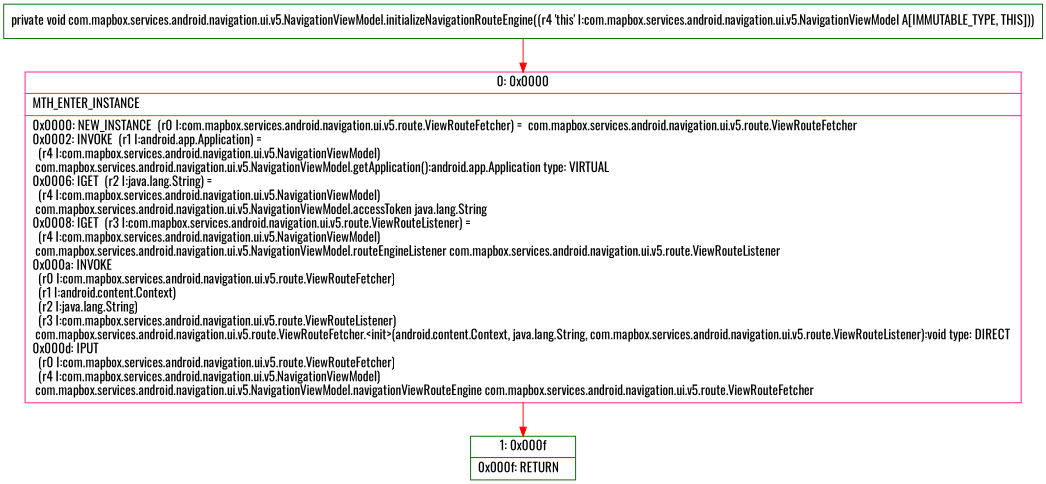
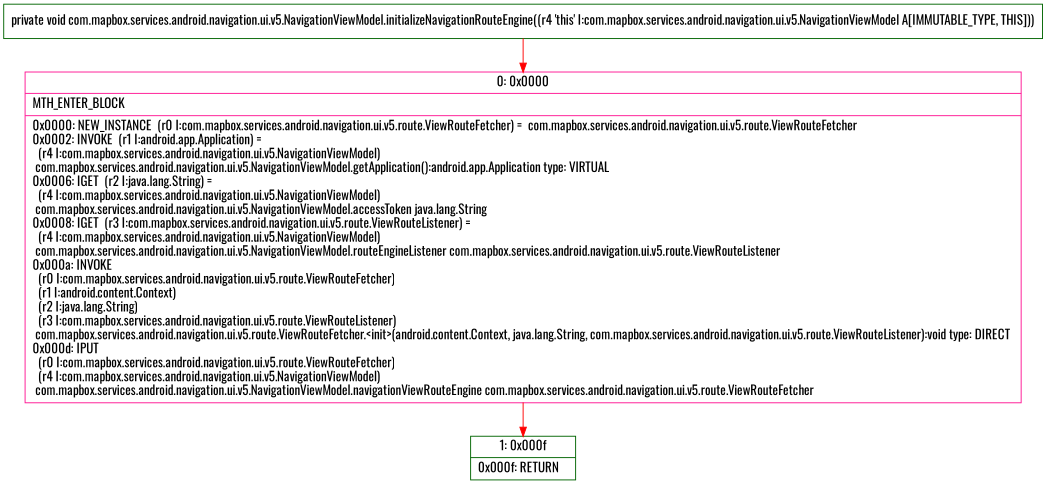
  digraph {
    fontname=Oswald
    node [shape=record color=darkgreen fontname=Oswald]
    edge [color=red fontname=Oswald]
-   n1 [label="{0\:\ 0x0000|MTH_ENTER_INSTANCE\l|0x0000: NEW_INSTANCE  (r0 I:com.mapbox.services.android.navigation.ui.v5.route.ViewRouteFetcher) =  com.mapbox.services.android.navigation.ui.v5.route.ViewRouteFetcher \l0x0002: INVOKE  (r1 I:android.app.Application) = \l  (r4 I:com.mapbox.services.android.navigation.ui.v5.NavigationViewModel)\l com.mapbox.services.android.navigation.ui.v5.NavigationViewModel.getApplication():android.app.Application type: VIRTUAL \l0x0006: IGET  (r2 I:java.lang.String) = \l  (r4 I:com.mapbox.services.android.navigation.ui.v5.NavigationViewModel)\l com.mapbox.services.android.navigation.ui.v5.NavigationViewModel.accessToken java.lang.String \l0x0008: IGET  (r3 I:com.mapbox.services.android.navigation.ui.v5.route.ViewRouteListener) = \l  (r4 I:com.mapbox.services.android.navigation.ui.v5.NavigationViewModel)\l com.mapbox.services.android.navigation.ui.v5.NavigationViewModel.routeEngineListener com.mapbox.services.android.navigation.ui.v5.route.ViewRouteListener \l0x000a: INVOKE  \l  (r0 I:com.mapbox.services.android.navigation.ui.v5.route.ViewRouteFetcher)\l  (r1 I:android.content.Context)\l  (r2 I:java.lang.String)\l  (r3 I:com.mapbox.services.android.navigation.ui.v5.route.ViewRouteListener)\l com.mapbox.services.android.navigation.ui.v5.route.ViewRouteFetcher.\<init\>(android.content.Context, java.lang.String, com.mapbox.services.android.navigation.ui.v5.route.ViewRouteListener):void type: DIRECT \l0x000d: IPUT  \l  (r0 I:com.mapbox.services.android.navigation.ui.v5.route.ViewRouteFetcher)\l  (r4 I:com.mapbox.services.android.navigation.ui.v5.NavigationViewModel)\l com.mapbox.services.android.navigation.ui.v5.NavigationViewModel.navigationViewRouteEngine com.mapbox.services.android.navigation.ui.v5.route.ViewRouteFetcher \l}" color=deeppink]
+   n1 [label="{0\:\ 0x0000|MTH_ENTER_BLOCK\l|0x0000: NEW_INSTANCE  (r0 I:com.mapbox.services.android.navigation.ui.v5.route.ViewRouteFetcher) =  com.mapbox.services.android.navigation.ui.v5.route.ViewRouteFetcher \l0x0002: INVOKE  (r1 I:android.app.Application) = \l  (r4 I:com.mapbox.services.android.navigation.ui.v5.NavigationViewModel)\l com.mapbox.services.android.navigation.ui.v5.NavigationViewModel.getApplication():android.app.Application type: VIRTUAL \l0x0006: IGET  (r2 I:java.lang.String) = \l  (r4 I:com.mapbox.services.android.navigation.ui.v5.NavigationViewModel)\l com.mapbox.services.android.navigation.ui.v5.NavigationViewModel.accessToken java.lang.String \l0x0008: IGET  (r3 I:com.mapbox.services.android.navigation.ui.v5.route.ViewRouteListener) = \l  (r4 I:com.mapbox.services.android.navigation.ui.v5.NavigationViewModel)\l com.mapbox.services.android.navigation.ui.v5.NavigationViewModel.routeEngineListener com.mapbox.services.android.navigation.ui.v5.route.ViewRouteListener \l0x000a: INVOKE  \l  (r0 I:com.mapbox.services.android.navigation.ui.v5.route.ViewRouteFetcher)\l  (r1 I:android.content.Context)\l  (r2 I:java.lang.String)\l  (r3 I:com.mapbox.services.android.navigation.ui.v5.route.ViewRouteListener)\l com.mapbox.services.android.navigation.ui.v5.route.ViewRouteFetcher.\<init\>(android.content.Context, java.lang.String, com.mapbox.services.android.navigation.ui.v5.route.ViewRouteListener):void type: DIRECT \l0x000d: IPUT  \l  (r0 I:com.mapbox.services.android.navigation.ui.v5.route.ViewRouteFetcher)\l  (r4 I:com.mapbox.services.android.navigation.ui.v5.NavigationViewModel)\l com.mapbox.services.android.navigation.ui.v5.NavigationViewModel.navigationViewRouteEngine com.mapbox.services.android.navigation.ui.v5.route.ViewRouteFetcher \l}" color=deeppink]
    n2 [label="{1\:\ 0x000f|0x000f: RETURN   \l}"]
    n3 [label="{private void com.mapbox.services.android.navigation.ui.v5.NavigationViewModel.initializeNavigationRouteEngine((r4 'this' I:com.mapbox.services.android.navigation.ui.v5.NavigationViewModel A[IMMUTABLE_TYPE, THIS])) }"]
    n1 -> n2
    n3 -> n1
  }
